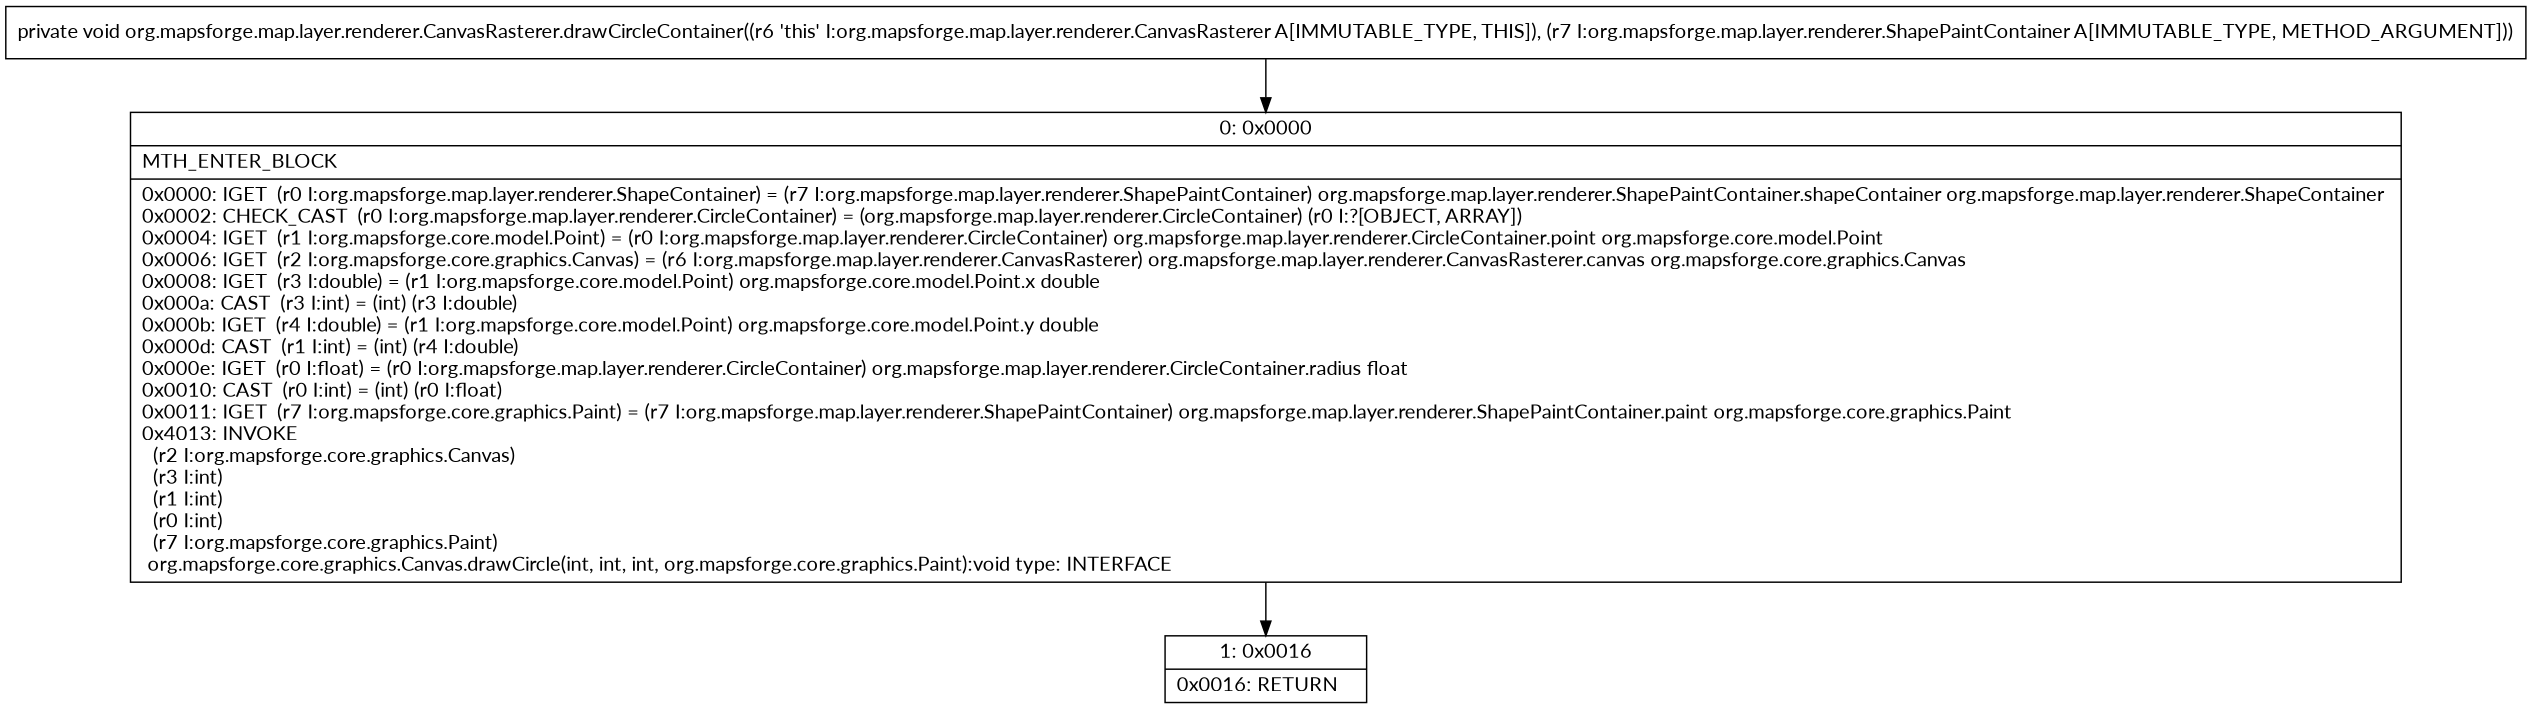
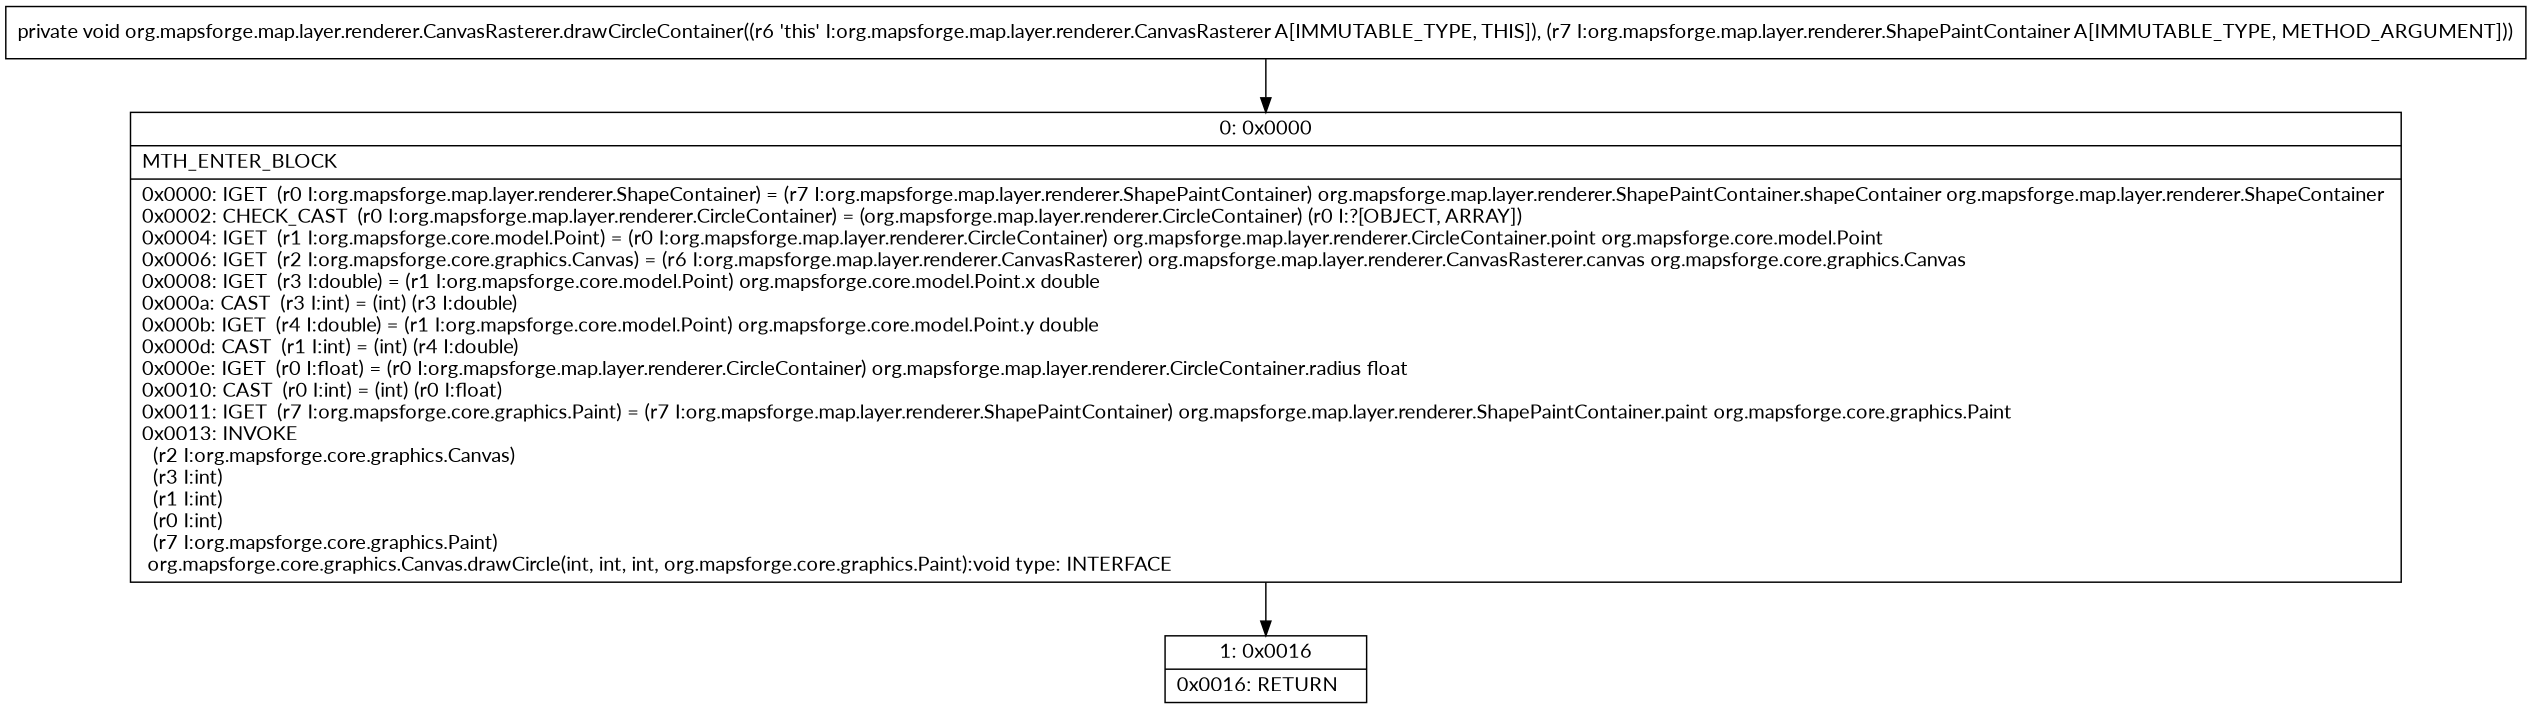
  digraph {
    fontname=Lato
    node [shape=record fontname=Lato]
    edge [fontname=Lato]
-   n1 [label="{0\:\ 0x0000|MTH_ENTER_BLOCK\l|0x0000: IGET  (r0 I:org.mapsforge.map.layer.renderer.ShapeContainer) = (r7 I:org.mapsforge.map.layer.renderer.ShapePaintContainer) org.mapsforge.map.layer.renderer.ShapePaintContainer.shapeContainer org.mapsforge.map.layer.renderer.ShapeContainer \l0x0002: CHECK_CAST  (r0 I:org.mapsforge.map.layer.renderer.CircleContainer) = (org.mapsforge.map.layer.renderer.CircleContainer) (r0 I:?[OBJECT, ARRAY]) \l0x0004: IGET  (r1 I:org.mapsforge.core.model.Point) = (r0 I:org.mapsforge.map.layer.renderer.CircleContainer) org.mapsforge.map.layer.renderer.CircleContainer.point org.mapsforge.core.model.Point \l0x0006: IGET  (r2 I:org.mapsforge.core.graphics.Canvas) = (r6 I:org.mapsforge.map.layer.renderer.CanvasRasterer) org.mapsforge.map.layer.renderer.CanvasRasterer.canvas org.mapsforge.core.graphics.Canvas \l0x0008: IGET  (r3 I:double) = (r1 I:org.mapsforge.core.model.Point) org.mapsforge.core.model.Point.x double \l0x000a: CAST  (r3 I:int) = (int) (r3 I:double) \l0x000b: IGET  (r4 I:double) = (r1 I:org.mapsforge.core.model.Point) org.mapsforge.core.model.Point.y double \l0x000d: CAST  (r1 I:int) = (int) (r4 I:double) \l0x000e: IGET  (r0 I:float) = (r0 I:org.mapsforge.map.layer.renderer.CircleContainer) org.mapsforge.map.layer.renderer.CircleContainer.radius float \l0x0010: CAST  (r0 I:int) = (int) (r0 I:float) \l0x0011: IGET  (r7 I:org.mapsforge.core.graphics.Paint) = (r7 I:org.mapsforge.map.layer.renderer.ShapePaintContainer) org.mapsforge.map.layer.renderer.ShapePaintContainer.paint org.mapsforge.core.graphics.Paint \l0x4013: INVOKE  \l  (r2 I:org.mapsforge.core.graphics.Canvas)\l  (r3 I:int)\l  (r1 I:int)\l  (r0 I:int)\l  (r7 I:org.mapsforge.core.graphics.Paint)\l org.mapsforge.core.graphics.Canvas.drawCircle(int, int, int, org.mapsforge.core.graphics.Paint):void type: INTERFACE \l}"]
+   n1 [label="{0\:\ 0x0000|MTH_ENTER_BLOCK\l|0x0000: IGET  (r0 I:org.mapsforge.map.layer.renderer.ShapeContainer) = (r7 I:org.mapsforge.map.layer.renderer.ShapePaintContainer) org.mapsforge.map.layer.renderer.ShapePaintContainer.shapeContainer org.mapsforge.map.layer.renderer.ShapeContainer \l0x0002: CHECK_CAST  (r0 I:org.mapsforge.map.layer.renderer.CircleContainer) = (org.mapsforge.map.layer.renderer.CircleContainer) (r0 I:?[OBJECT, ARRAY]) \l0x0004: IGET  (r1 I:org.mapsforge.core.model.Point) = (r0 I:org.mapsforge.map.layer.renderer.CircleContainer) org.mapsforge.map.layer.renderer.CircleContainer.point org.mapsforge.core.model.Point \l0x0006: IGET  (r2 I:org.mapsforge.core.graphics.Canvas) = (r6 I:org.mapsforge.map.layer.renderer.CanvasRasterer) org.mapsforge.map.layer.renderer.CanvasRasterer.canvas org.mapsforge.core.graphics.Canvas \l0x0008: IGET  (r3 I:double) = (r1 I:org.mapsforge.core.model.Point) org.mapsforge.core.model.Point.x double \l0x000a: CAST  (r3 I:int) = (int) (r3 I:double) \l0x000b: IGET  (r4 I:double) = (r1 I:org.mapsforge.core.model.Point) org.mapsforge.core.model.Point.y double \l0x000d: CAST  (r1 I:int) = (int) (r4 I:double) \l0x000e: IGET  (r0 I:float) = (r0 I:org.mapsforge.map.layer.renderer.CircleContainer) org.mapsforge.map.layer.renderer.CircleContainer.radius float \l0x0010: CAST  (r0 I:int) = (int) (r0 I:float) \l0x0011: IGET  (r7 I:org.mapsforge.core.graphics.Paint) = (r7 I:org.mapsforge.map.layer.renderer.ShapePaintContainer) org.mapsforge.map.layer.renderer.ShapePaintContainer.paint org.mapsforge.core.graphics.Paint \l0x0013: INVOKE  \l  (r2 I:org.mapsforge.core.graphics.Canvas)\l  (r3 I:int)\l  (r1 I:int)\l  (r0 I:int)\l  (r7 I:org.mapsforge.core.graphics.Paint)\l org.mapsforge.core.graphics.Canvas.drawCircle(int, int, int, org.mapsforge.core.graphics.Paint):void type: INTERFACE \l}"]
    n2 [label="{1\:\ 0x0016|0x0016: RETURN   \l}"]
    n3 [label="{private void org.mapsforge.map.layer.renderer.CanvasRasterer.drawCircleContainer((r6 'this' I:org.mapsforge.map.layer.renderer.CanvasRasterer A[IMMUTABLE_TYPE, THIS]), (r7 I:org.mapsforge.map.layer.renderer.ShapePaintContainer A[IMMUTABLE_TYPE, METHOD_ARGUMENT])) }"]
    n1 -> n2
    n3 -> n1
  }
